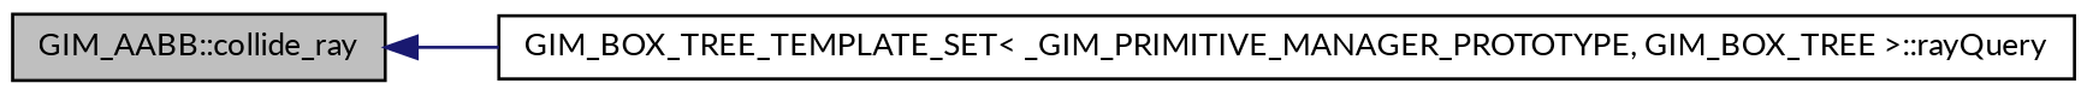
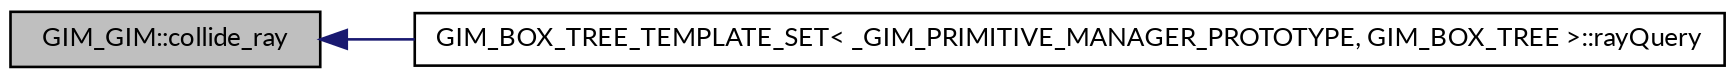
  digraph {
    rankdir=LR
    fontname=Lato
    node [color=black fontname=Lato fontsize=10 shape=record]
-   n1 [fillcolor=grey75 fontcolor=black height=0.2 label="GIM_AABB::collide_ray" style=filled width=0.4]
+   n1 [fillcolor=grey75 fontcolor=black height=0.2 label="GIM_GIM::collide_ray" style=filled width=0.4]
    n2 [height=0.2 label="GIM_BOX_TREE_TEMPLATE_SET\< _GIM_PRIMITIVE_MANAGER_PROTOTYPE, GIM_BOX_TREE \>::rayQuery" width=0.4]
    n1 -> n2 [color=midnightblue dir=back fontname=Lato fontsize=10 labelfontname=FreeSans labelfontsize=10 style=solid]
  }
